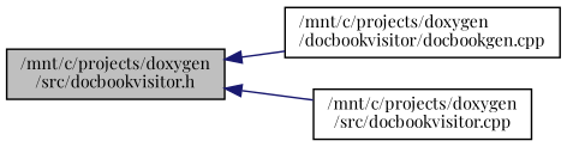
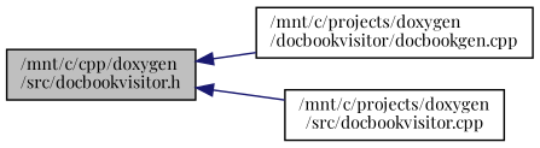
  digraph {
    fontname="Playfair Display"
    rankdir=LR
    node [color=black fillcolor=white fontname="Playfair Display" fontsize=10 shape=record style=filled]
    edge [color=midnightblue dir=back fontname="Playfair Display" fontsize=10 labelfontname=Helvetica labelfontsize=10 style=solid]
-   n1 [fillcolor=grey75 fontcolor=black height=0.2 label="/mnt/c/projects/doxygen\l/src/docbookvisitor.h" width=0.4]
+   n1 [fillcolor=grey75 fontcolor=black height=0.2 label="/mnt/c/cpp/doxygen\l/src/docbookvisitor.h" width=0.4]
    n2 [height=0.2 label="/mnt/c/projects/doxygen\l/docbookvisitor/docbookgen.cpp" width=0.4]
    n3 [height=0.2 label="/mnt/c/projects/doxygen\l/src/docbookvisitor.cpp" width=0.4]
    n1 -> n2
    n1 -> n3
  }
